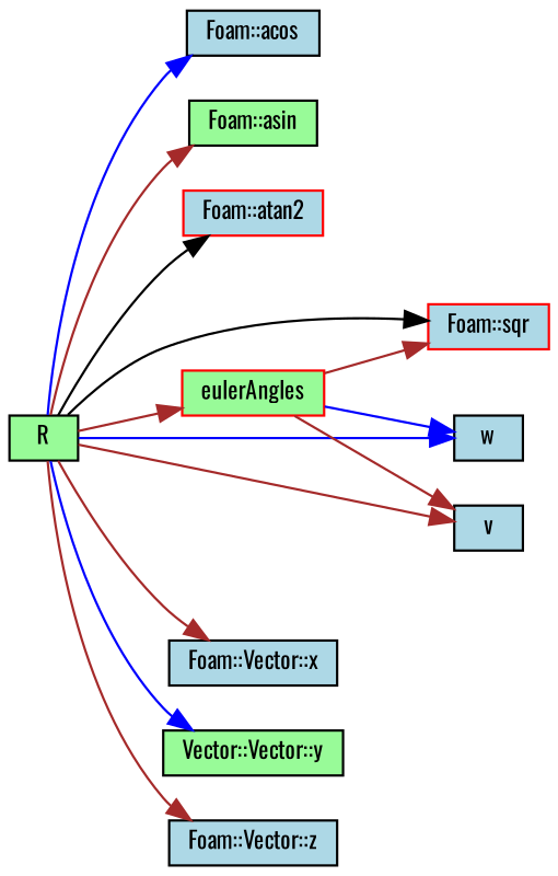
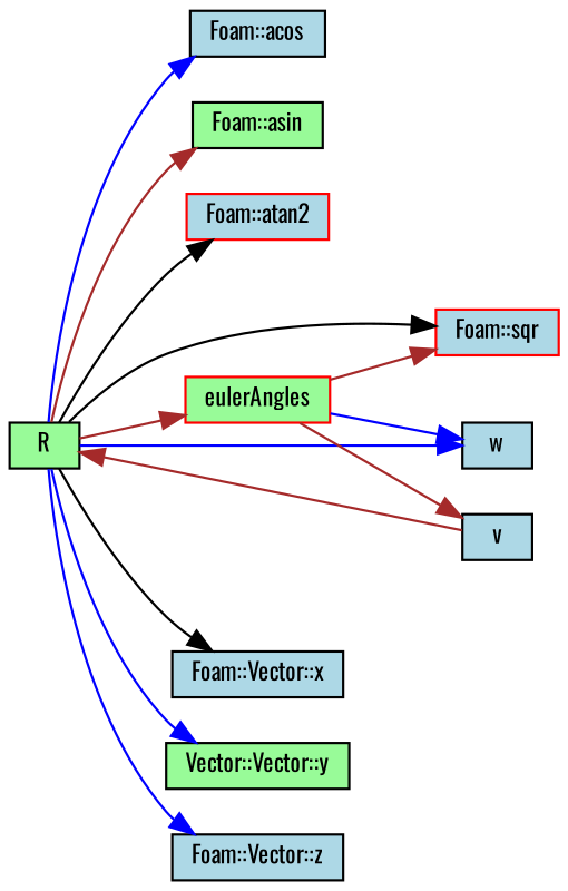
  digraph {
    fontname=Oswald
    rankdir=LR
    node [color=black fillcolor=lightblue fontname=Oswald fontsize=10 shape=record style=filled]
    edge [color=brown fontname=Oswald fontsize=10 labelfontname=Helvetica labelfontsize=10 style=solid]
    n1 [fillcolor=palegreen fontcolor=black height=0.2 label=R width=0.4]
    n2 [height=0.2 label="Foam::acos" width=0.4]
    n3 [fillcolor=palegreen height=0.2 label="Foam::asin" width=0.4]
    n4 [color=red height=0.2 label="Foam::atan2" width=0.4]
    n5 [color=red fillcolor=palegreen height=0.2 label=eulerAngles width=0.4]
    n6 [color=red height=0.2 label="Foam::sqr" width=0.4]
    n7 [height=0.2 label=w width=0.4]
    n8 [height=0.2 label=v width=0.4]
    n9 [height=0.2 label="Foam::Vector::x" width=0.4]
    n10 [fillcolor=palegreen height=0.2 label="Vector::Vector::y" width=0.4]
    n11 [height=0.2 label="Foam::Vector::z" width=0.4]
    n1 -> n2 [color=blue]
    n1 -> n3
    n1 -> n4 [color=black]
    n1 -> n5
    n1 -> n6 [color=black]
    n1 -> n7 [color=blue]
-   n1 -> n8
-   n1 -> n9
+   n8 -> n1
+   n1 -> n9 [color=black]
    n1 -> n10 [color=blue]
-   n1 -> n11
+   n1 -> n11 [color=blue]
    n5 -> n6
    n5 -> n7 [color=blue]
    n5 -> n8
  }
